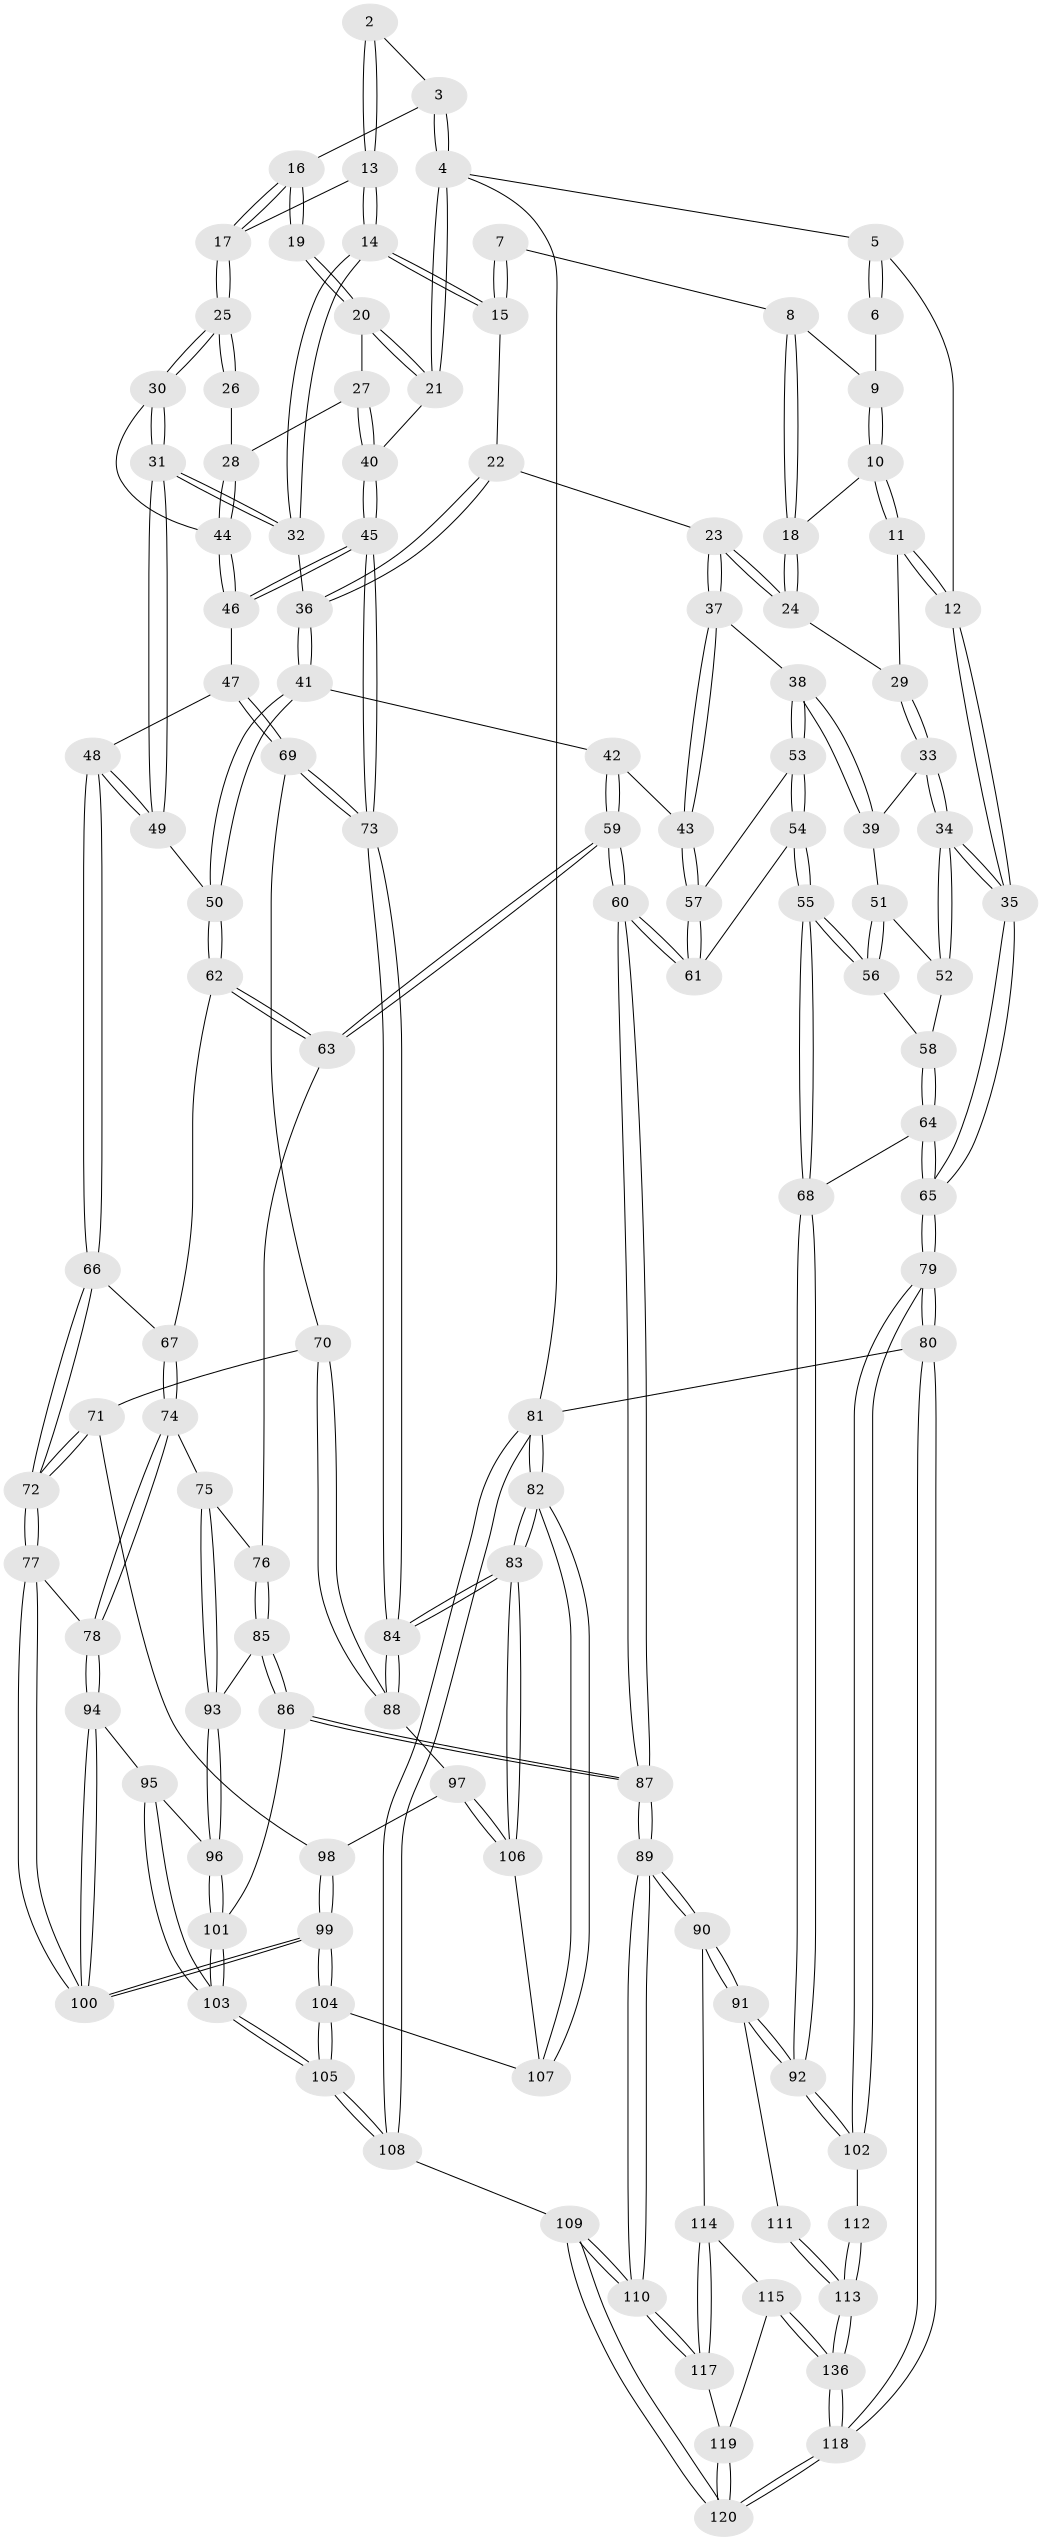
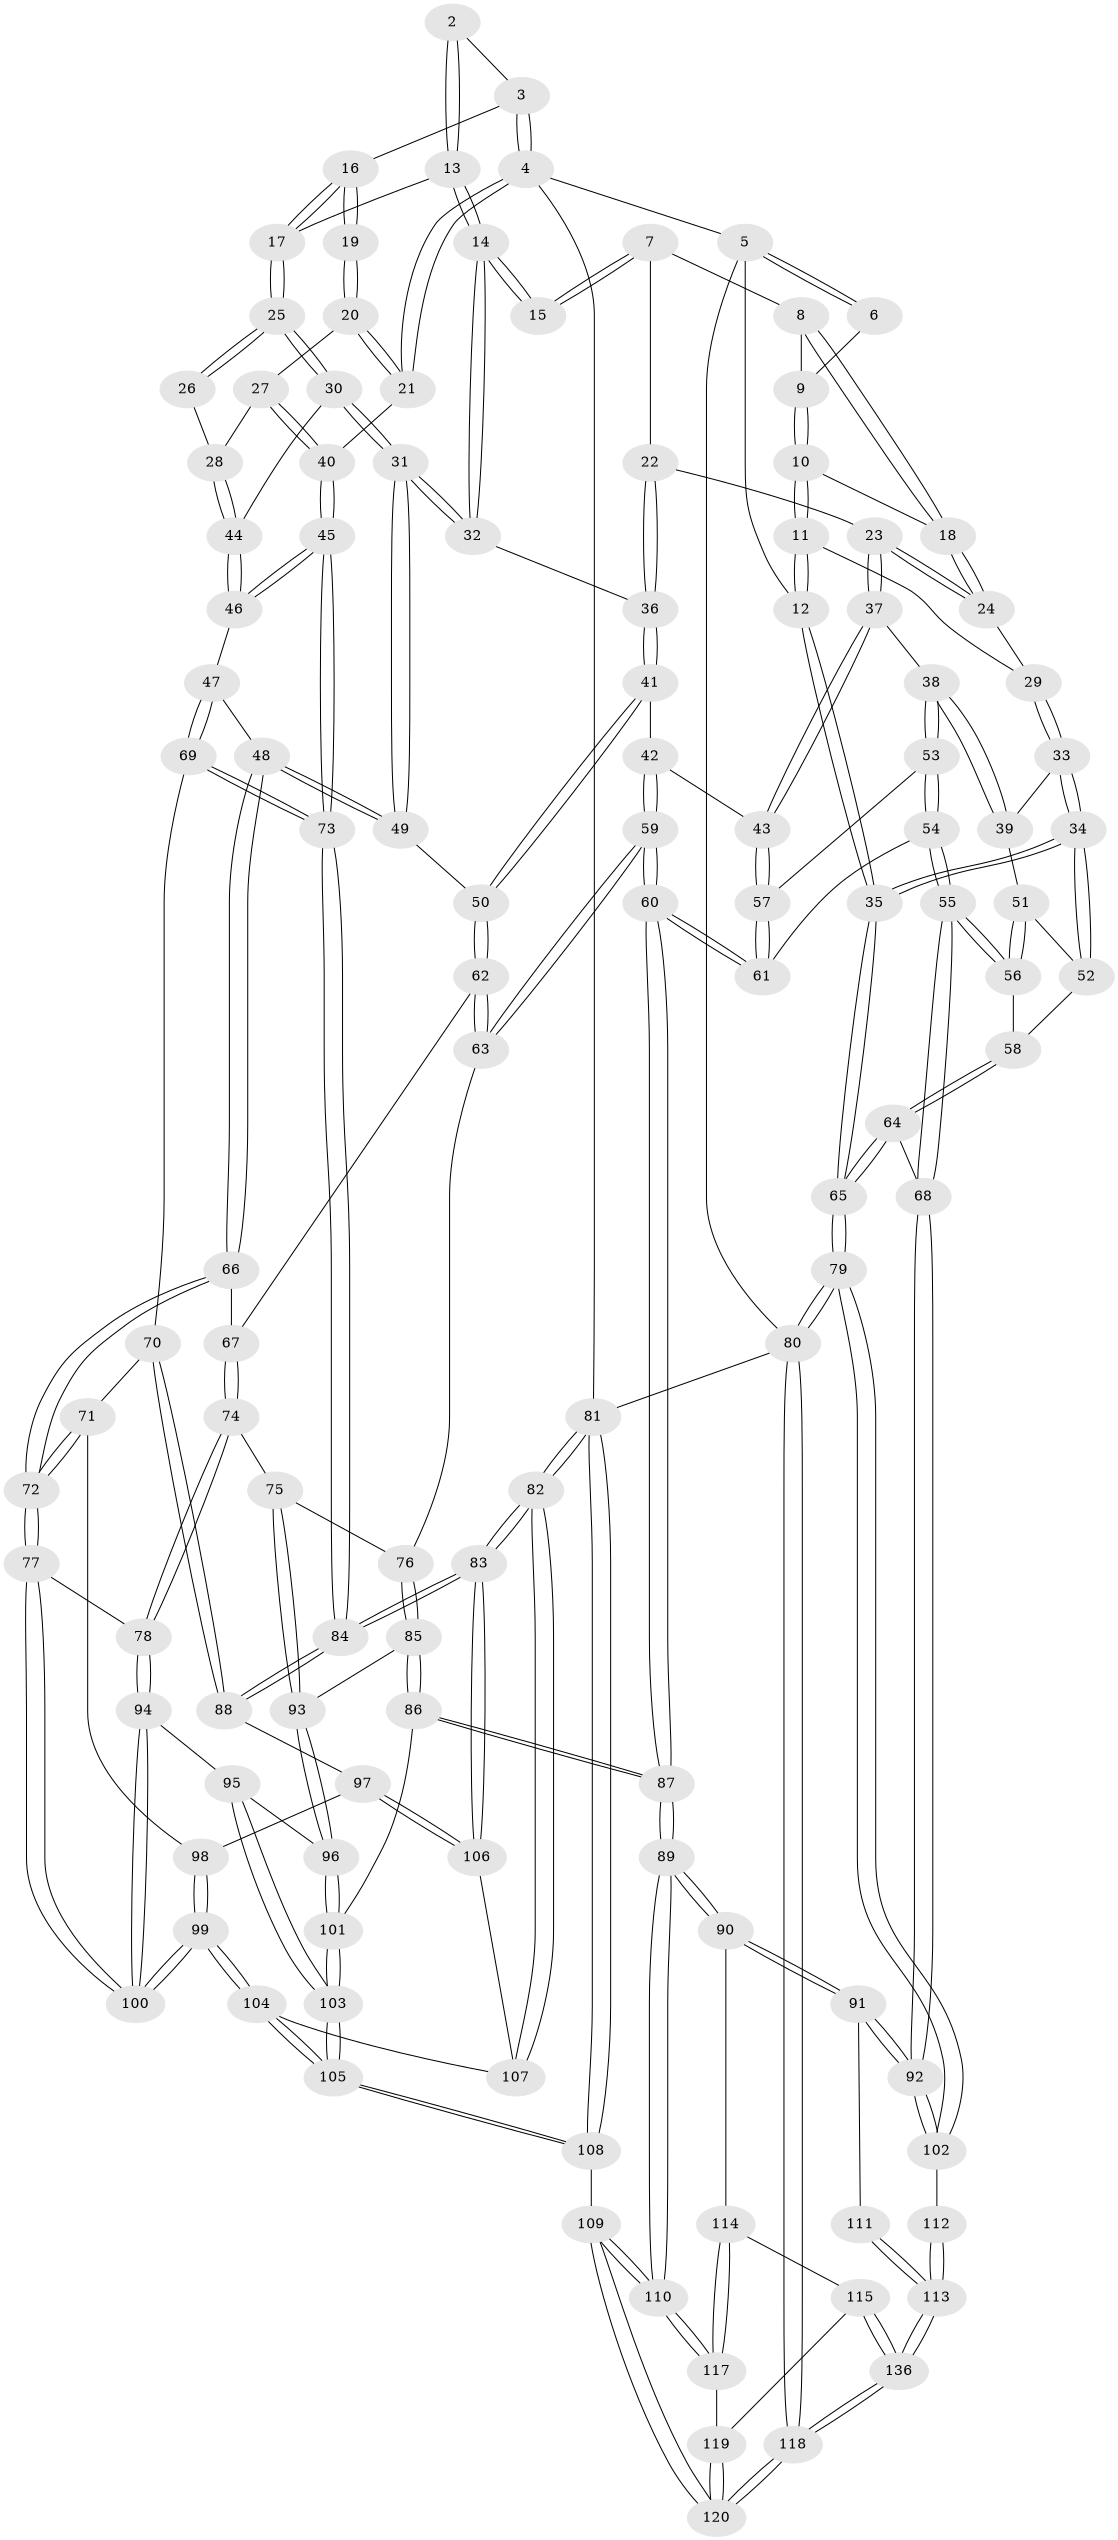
  graph {
    node [color=gray90 style=filled]
    2
    3
    13
    7
    8
    15
    4
    16
    14
    17
    5
    21
    81
    19
    6
    12
    80
    40
    82
    108
    9
    35
    118
    10
    18
    22
    24
    11
    29
    33
    65
    32
    25
    36
    23
    20
    26
    30
    27
    28
    45
    37
    41
    38
    43
    44
    31
    46
    34
    39
    49
    50
    52
    51
    58
    79
    42
    53
    57
    54
    56
    73
    59
    62
    60
    63
    61
    47
    84
    48
    69
    66
    70
    67
    72
    64
    55
    68
    92
    87
    76
    89
    74
    85
    102
    77
    75
    78
    71
    88
    98
    97
    99
    100
    93
    94
    96
    86
    95
    112
    120
    83
    107
    109
    106
    101
    103
    90
    110
    91
    114
    117
    111
    115
    113
    105
    104
    119
    n119 [label=136]
    2 -- 3
    2 -- 13
    2 -- 13
    3 -- 4
    3 -- 4
    3 -- 16
    13 -- 14
    13 -- 14
    13 -- 17
    7 -- 8
    7 -- 15
    7 -- 15
    8 -- 9
    8 -- 18
    8 -- 18
-   15 -- 22
+   7 -- 22
    4 -- 5
    4 -- 21
    4 -- 21
    4 -- 81
    16 -- 17
    16 -- 17
    16 -- 19
    16 -- 19
    14 -- 15
    14 -- 15
    14 -- 32
    14 -- 32
    17 -- 25
    17 -- 25
    5 -- 6
    5 -- 6
    5 -- 12
+   5 -- 80
    21 -- 40
    81 -- 82
    81 -- 82
    81 -- 108
    81 -- 108
    19 -- 20
    19 -- 20
    6 -- 9
    12 -- 35
    12 -- 35
    80 -- 81
    80 -- 118
    80 -- 118
    40 -- 45
    40 -- 45
    82 -- 83
    82 -- 83
    82 -- 107
    82 -- 107
    108 -- 109
    9 -- 10
    9 -- 10
    35 -- 65
    35 -- 65
    118 -- 120
    118 -- 120
    10 -- 18
    10 -- 11
    10 -- 11
    18 -- 24
    18 -- 24
    22 -- 36
    22 -- 36
    22 -- 23
    24 -- 29
    11 -- 12
    11 -- 12
    11 -- 29
    29 -- 33
    29 -- 33
    33 -- 34
    33 -- 34
    33 -- 39
    65 -- 79
    65 -- 79
    32 -- 36
    25 -- 26
    25 -- 26
    25 -- 30
    25 -- 30
    36 -- 41
    36 -- 41
    23 -- 24
    23 -- 24
    23 -- 37
    23 -- 37
    20 -- 21
    20 -- 21
    20 -- 27
    26 -- 28
    30 -- 44
    30 -- 31
    30 -- 31
    27 -- 40
    27 -- 40
    27 -- 28
    28 -- 44
    28 -- 44
    45 -- 46
    45 -- 46
    45 -- 73
    45 -- 73
    37 -- 38
    37 -- 43
    37 -- 43
    41 -- 50
    41 -- 50
    41 -- 42
    38 -- 39
    38 -- 39
    38 -- 53
    38 -- 53
    43 -- 57
    43 -- 57
    44 -- 46
    44 -- 46
    31 -- 32
    31 -- 32
    31 -- 49
    31 -- 49
    46 -- 47
    34 -- 35
    34 -- 35
    34 -- 52
    34 -- 52
    39 -- 51
    49 -- 50
    50 -- 62
    50 -- 62
    52 -- 58
    51 -- 52
    51 -- 56
    51 -- 56
    58 -- 64
    58 -- 64
    79 -- 80
    79 -- 80
    79 -- 102
    79 -- 102
    42 -- 43
    42 -- 59
    42 -- 59
    53 -- 57
    53 -- 54
    53 -- 54
    57 -- 61
    57 -- 61
    54 -- 61
    54 -- 55
    54 -- 55
    56 -- 58
    73 -- 84
    73 -- 84
    59 -- 60
    59 -- 60
    59 -- 63
    59 -- 63
    62 -- 63
    62 -- 63
    62 -- 67
    60 -- 61
    60 -- 61
    60 -- 87
    60 -- 87
    63 -- 76
    47 -- 48
    47 -- 69
    47 -- 69
    84 -- 88
    84 -- 88
    48 -- 49
    48 -- 49
    48 -- 66
    48 -- 66
    69 -- 73
    69 -- 73
    69 -- 70
    66 -- 67
    66 -- 72
    66 -- 72
    70 -- 71
    70 -- 88
    70 -- 88
    67 -- 74
    67 -- 74
    72 -- 77
    72 -- 77
    64 -- 65
    64 -- 65
    64 -- 68
    55 -- 56
    55 -- 56
    55 -- 68
    55 -- 68
    68 -- 92
    68 -- 92
    92 -- 102
    92 -- 102
    87 -- 89
    87 -- 89
    76 -- 85
    76 -- 85
    89 -- 90
    89 -- 90
    89 -- 110
    89 -- 110
    74 -- 75
    74 -- 78
    74 -- 78
    85 -- 93
    85 -- 86
    85 -- 86
    102 -- 112
    77 -- 78
    77 -- 100
    77 -- 100
    75 -- 76
    75 -- 93
    75 -- 93
    78 -- 94
    78 -- 94
    71 -- 72
    71 -- 72
    71 -- 98
    88 -- 97
    98 -- 99
    98 -- 99
    97 -- 98
    97 -- 106
    97 -- 106
    99 -- 100
    99 -- 100
    99 -- 104
    99 -- 104
    93 -- 96
    93 -- 96
    94 -- 100
    94 -- 100
    94 -- 95
    96 -- 101
    96 -- 101
    86 -- 87
    86 -- 87
    86 -- 101
    95 -- 96
    95 -- 103
    95 -- 103
    112 -- 113
    112 -- 113
    83 -- 84
    83 -- 84
    83 -- 106
    83 -- 106
    109 -- 120
    109 -- 120
    109 -- 110
    109 -- 110
    106 -- 107
    101 -- 103
    101 -- 103
    103 -- 105
    103 -- 105
    90 -- 91
    90 -- 91
    90 -- 114
    110 -- 117
    110 -- 117
    91 -- 92
    91 -- 92
    91 -- 111
    114 -- 117
    114 -- 117
    114 -- 115
    117 -- 119
    111 -- 113
    111 -- 113
    115 -- 119
    115 -- n119
    115 -- n119
    113 -- n119
    113 -- n119
    105 -- 108
    105 -- 108
    104 -- 107
    104 -- 105
    104 -- 105
    119 -- 120
    119 -- 120
    n119 -- 118
    n119 -- 118
  }
